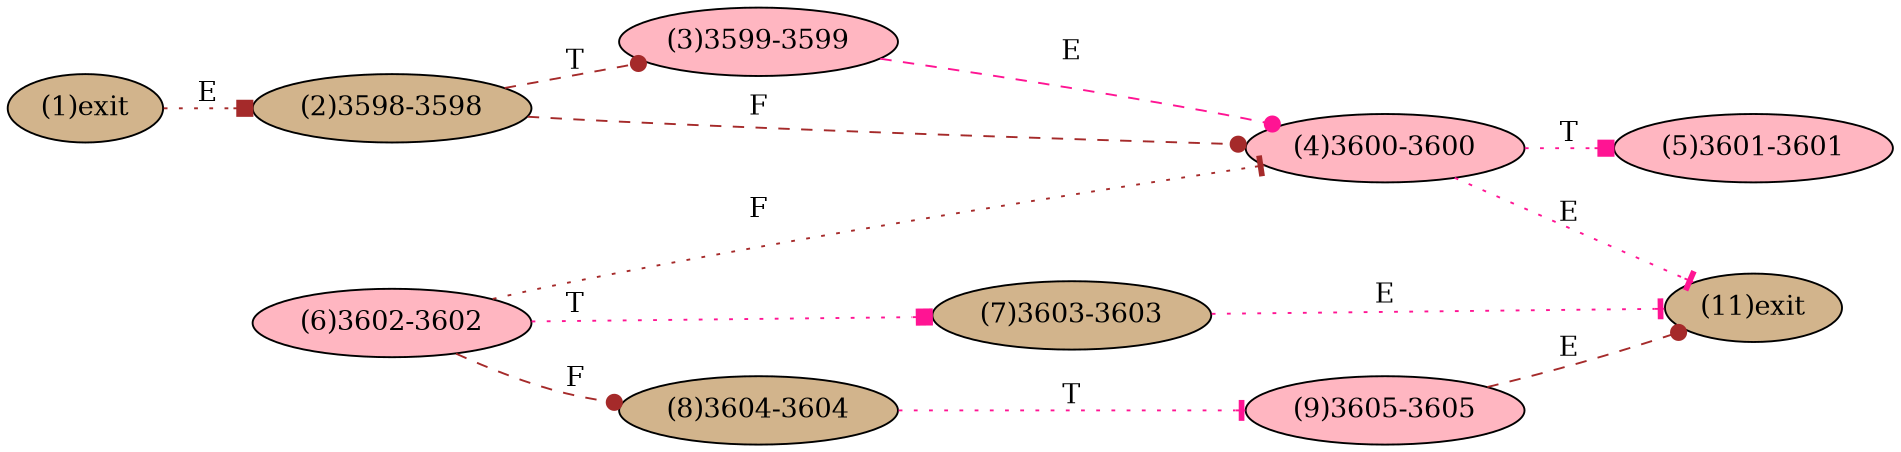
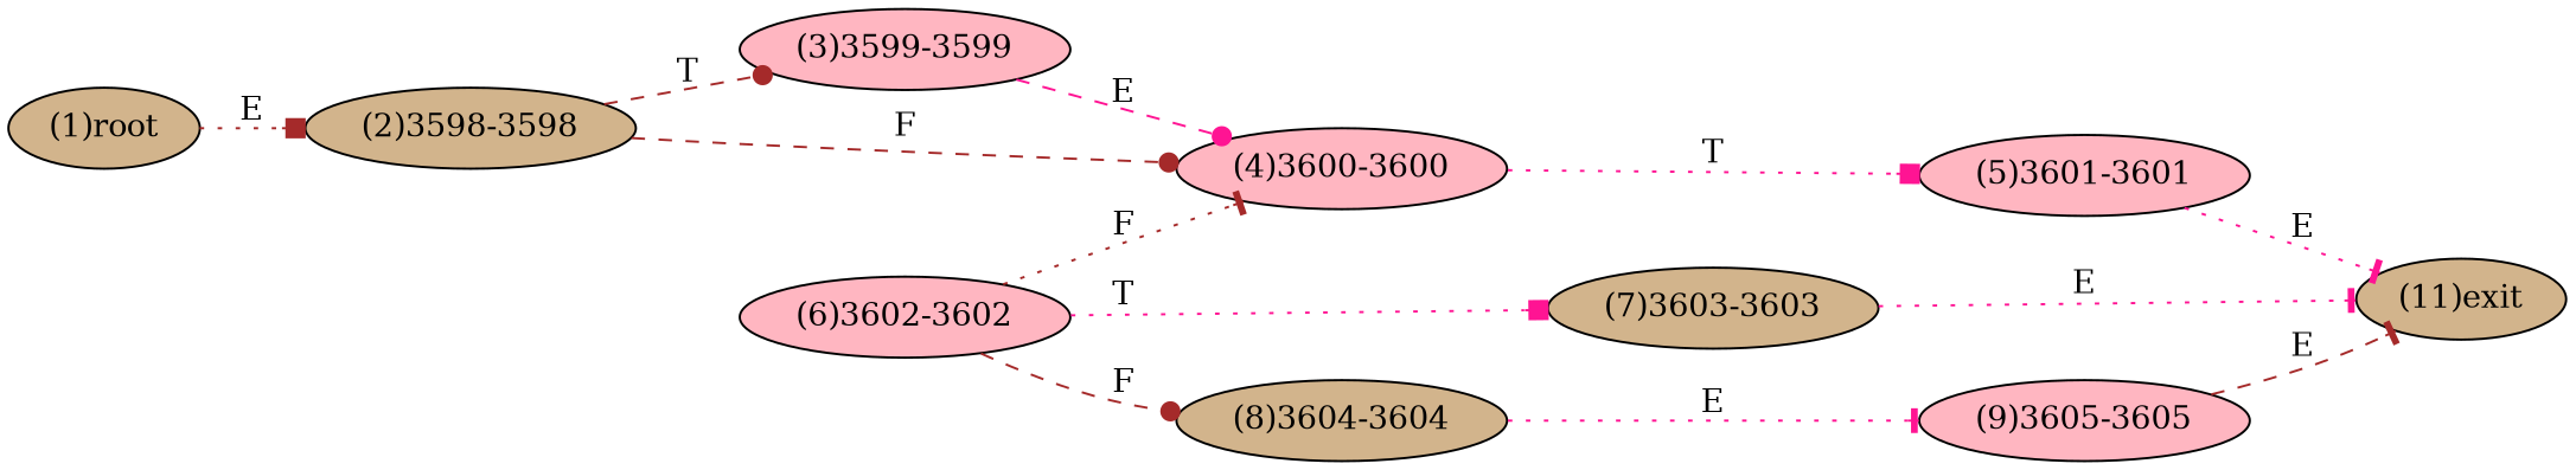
  digraph {
    rankdir=LR
    node [fillcolor=tan style=filled]
    edge [arrowhead=tee color=brown style=dotted]
-   n1 [label="(1)exit"]
+   n1 [label="(1)root"]
    n2 [label="(2)3598-3598"]
    n3 [fillcolor=lightpink label="(3)3599-3599"]
    n4 [fillcolor=lightpink label="(4)3600-3600"]
    n5 [fillcolor=lightpink label="(5)3601-3601"]
    n6 [label="(11)exit"]
    n7 [fillcolor=lightpink label="(6)3602-3602"]
    n8 [label="(7)3603-3603"]
    n9 [label="(8)3604-3604"]
    n10 [fillcolor=lightpink label="(9)3605-3605"]
    n1 -> n2 [arrowhead=box label=E]
    n2 -> n3 [arrowhead=dot label=T style=dashed]
    n2 -> n4 [arrowhead=dot label=F style=dashed]
    n3 -> n4 [arrowhead=dot color=deeppink label=E style=dashed]
    n4 -> n5 [arrowhead=box color=deeppink label=T]
-   n4 -> n6 [color=deeppink label=E]
+   n5 -> n6 [color=deeppink label=E]
    n7 -> n4 [label=F]
    n7 -> n8 [arrowhead=box color=deeppink label=T]
    n7 -> n9 [arrowhead=dot label=F style=dashed]
    n8 -> n6 [color=deeppink label=E]
-   n9 -> n10 [color=deeppink label=T]
-   n10 -> n6 [arrowhead=dot label=E style=dashed]
+   n9 -> n10 [color=deeppink label=E]
+   n10 -> n6 [label=E style=dashed]
  }
